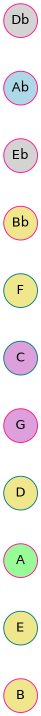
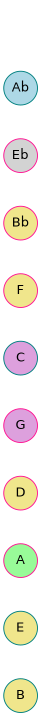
  graph {
    mindist=.1
    node [color=deeppink fillcolor=khaki fontname=Helvetica margin=0 shape=circle style=filled]
    edge [style=invis]
    E [color=teal]
-   B
-   Db [fillcolor=lightgrey]
-   Ab [fillcolor=lightblue]
+   B [color=teal]
+   Ab [color=teal fillcolor=lightblue]
    Eb [fillcolor=lightgrey]
    Bb
-   F [color=teal]
+   F
    C [color=teal fillcolor=plum]
    G [fillcolor=plum]
-   D [color=teal]
+   D
    A [fillcolor=palegreen]
    subgraph sub_1 {
      E
      B
-     Db
      Ab
      Eb
      Bb
      F
      C
      G
      D
      A
    }
    E -- B
-   Db -- Ab
    Ab -- Eb
    Eb -- Bb
    Bb -- F
    F -- C
    C -- G
    G -- D
    D -- A
    A -- E
  }
